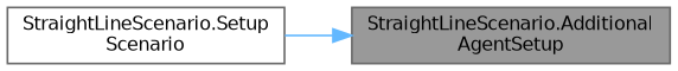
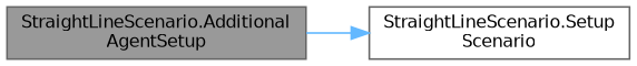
  digraph {
    rankdir=RL
    node [fontname=Helvetica fontsize=10 shape=box style=filled]
    n1 [color=gray40 fillcolor=grey60 fontcolor=black height=0.2 label="StraightLineScenario.Additional\lAgentSetup" width=0.4]
    n2 [color=grey40 fillcolor=white height=0.2 label="StraightLineScenario.Setup\lScenario" width=0.4]
-   n1 -> n2 [color=steelblue1 dir=back fontname=Helvetica fontsize=10 labelfontname=Helvetica labelfontsize=10 style=solid]
+   n2 -> n1 [color=steelblue1 dir=back fontname=Helvetica fontsize=10 labelfontname=Helvetica labelfontsize=10 style=solid]
  }
